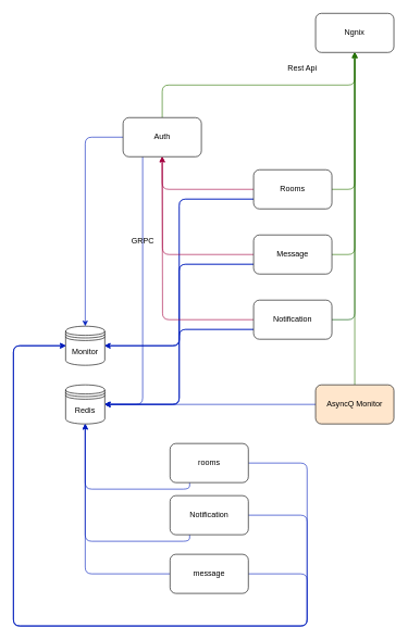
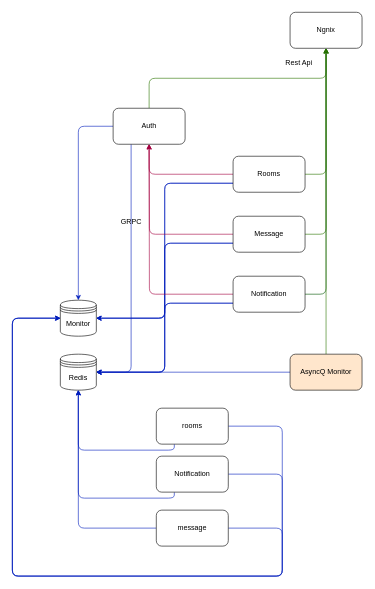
  <mxCell id="0" />
  <mxCell id="1" parent="0" />
  <mxCell id="2" value="Ngnix" style="rounded=1;whiteSpace=wrap;html=1;" parent="1" vertex="1"><mxGeometry x="483" y="20" width="120" height="60" as="geometry" /></mxCell>
  <mxCell id="3" style="edgeStyle=orthogonalEdgeStyle;html=1;exitX=0.5;exitY=0;exitDx=0;exitDy=0;entryX=0.5;entryY=1;entryDx=0;entryDy=0;fillColor=#60a917;strokeColor=#2D7600;" parent="1" source="6" target="2" edge="1"><mxGeometry relative="1" as="geometry" /></mxCell>
  <mxCell id="4" style="edgeStyle=orthogonalEdgeStyle;html=1;exitX=0;exitY=0.5;exitDx=0;exitDy=0;entryX=0.5;entryY=0;entryDx=0;entryDy=0;fillColor=#0050ef;strokeColor=#001DBC;" parent="1" source="6" target="24" edge="1"><mxGeometry relative="1" as="geometry" /></mxCell>
  <mxCell id="5" style="edgeStyle=orthogonalEdgeStyle;html=1;exitX=0.25;exitY=1;exitDx=0;exitDy=0;entryX=1;entryY=0.5;entryDx=0;entryDy=0;fillColor=#0050ef;strokeColor=#001DBC;" parent="1" source="6" target="25" edge="1"><mxGeometry relative="1" as="geometry" /></mxCell>
  <mxCell id="6" value="Auth" style="rounded=1;whiteSpace=wrap;html=1;" parent="1" vertex="1"><mxGeometry x="188" y="180" width="120" height="60" as="geometry" /></mxCell>
  <mxCell id="7" style="edgeStyle=orthogonalEdgeStyle;html=1;exitX=0;exitY=0.5;exitDx=0;exitDy=0;entryX=0.5;entryY=1;entryDx=0;entryDy=0;fillColor=#d80073;strokeColor=#A50040;" parent="1" source="11" target="6" edge="1"><mxGeometry relative="1" as="geometry" /></mxCell>
  <mxCell id="8" style="edgeStyle=orthogonalEdgeStyle;html=1;exitX=1;exitY=0.5;exitDx=0;exitDy=0;entryX=0.5;entryY=1;entryDx=0;entryDy=0;fillColor=#60a917;strokeColor=#2D7600;" parent="1" source="11" target="2" edge="1"><mxGeometry relative="1" as="geometry" /></mxCell>
  <mxCell id="9" style="edgeStyle=orthogonalEdgeStyle;html=1;exitX=0;exitY=0.75;exitDx=0;exitDy=0;entryX=1;entryY=0.5;entryDx=0;entryDy=0;fillColor=#0050ef;strokeColor=#001DBC;" parent="1" source="11" target="24" edge="1"><mxGeometry relative="1" as="geometry" /></mxCell>
  <mxCell id="10" style="edgeStyle=orthogonalEdgeStyle;html=1;exitX=0;exitY=0.75;exitDx=0;exitDy=0;entryX=1;entryY=0.5;entryDx=0;entryDy=0;fillColor=#0050ef;strokeColor=#001DBC;" parent="1" source="11" target="25" edge="1"><mxGeometry relative="1" as="geometry" /></mxCell>
  <mxCell id="11" value="Rooms" style="rounded=1;whiteSpace=wrap;html=1;" parent="1" vertex="1"><mxGeometry x="388" y="260" width="120" height="60" as="geometry" /></mxCell>
  <mxCell id="12" style="edgeStyle=orthogonalEdgeStyle;html=1;exitX=0;exitY=0.5;exitDx=0;exitDy=0;fillColor=#d80073;strokeColor=#A50040;" parent="1" source="16" edge="1"><mxGeometry relative="1" as="geometry"><mxPoint x="248" y="240" as="targetPoint" /></mxGeometry></mxCell>
  <mxCell id="13" style="edgeStyle=orthogonalEdgeStyle;html=1;exitX=1;exitY=0.5;exitDx=0;exitDy=0;entryX=0.5;entryY=1;entryDx=0;entryDy=0;fillColor=#60a917;strokeColor=#2D7600;" parent="1" source="16" target="2" edge="1"><mxGeometry relative="1" as="geometry" /></mxCell>
  <mxCell id="14" style="edgeStyle=orthogonalEdgeStyle;html=1;exitX=0;exitY=0.75;exitDx=0;exitDy=0;entryX=1;entryY=0.5;entryDx=0;entryDy=0;fillColor=#0050ef;strokeColor=#001DBC;" parent="1" source="16" target="24" edge="1"><mxGeometry relative="1" as="geometry" /></mxCell>
  <mxCell id="15" style="edgeStyle=orthogonalEdgeStyle;html=1;exitX=0;exitY=0.75;exitDx=0;exitDy=0;entryX=1;entryY=0.5;entryDx=0;entryDy=0;fillColor=#0050ef;strokeColor=#001DBC;" parent="1" source="16" target="25" edge="1"><mxGeometry relative="1" as="geometry" /></mxCell>
  <mxCell id="16" value="Message" style="rounded=1;whiteSpace=wrap;html=1;" parent="1" vertex="1"><mxGeometry x="388" y="360" width="120" height="60" as="geometry" /></mxCell>
  <mxCell id="17" style="edgeStyle=orthogonalEdgeStyle;html=1;exitX=0;exitY=0.5;exitDx=0;exitDy=0;fillColor=#d80073;strokeColor=#A50040;" parent="1" source="21" edge="1"><mxGeometry relative="1" as="geometry"><mxPoint x="248" y="240" as="targetPoint" /></mxGeometry></mxCell>
  <mxCell id="18" style="edgeStyle=orthogonalEdgeStyle;html=1;exitX=1;exitY=0.5;exitDx=0;exitDy=0;entryX=0.5;entryY=1;entryDx=0;entryDy=0;fillColor=#008a00;strokeColor=#005700;" parent="1" source="21" target="2" edge="1"><mxGeometry relative="1" as="geometry" /></mxCell>
  <mxCell id="19" style="edgeStyle=orthogonalEdgeStyle;html=1;exitX=0;exitY=0.75;exitDx=0;exitDy=0;entryX=1;entryY=0.5;entryDx=0;entryDy=0;fillColor=#0050ef;strokeColor=#001DBC;" parent="1" source="21" target="24" edge="1"><mxGeometry relative="1" as="geometry" /></mxCell>
  <mxCell id="20" style="edgeStyle=orthogonalEdgeStyle;html=1;exitX=0;exitY=0.75;exitDx=0;exitDy=0;entryX=1;entryY=0.5;entryDx=0;entryDy=0;fillColor=#0050ef;strokeColor=#001DBC;" parent="1" source="21" target="25" edge="1"><mxGeometry relative="1" as="geometry" /></mxCell>
  <mxCell id="21" value="Notification" style="rounded=1;whiteSpace=wrap;html=1;" parent="1" vertex="1"><mxGeometry x="388" y="460" width="120" height="60" as="geometry" /></mxCell>
  <mxCell id="22" value="GRPC" style="text;html=1;align=center;verticalAlign=middle;resizable=0;points=[];autosize=1;strokeColor=none;fillColor=none;" parent="1" vertex="1"><mxGeometry x="188" y="355" width="60" height="30" as="geometry" /></mxCell>
- <mxCell id="23" value="Rest Api" style="text;html=1;strokeColor=none;fillColor=none;align=center;verticalAlign=middle;whiteSpace=wrap;rounded=0;" parent="1" vertex="1"><mxGeometry x="433" y="90" width="60" height="30" as="geometry" /></mxCell>
+ <mxCell id="23" value="Rest Api" style="text;html=1;strokeColor=none;fillColor=none;align=center;verticalAlign=middle;whiteSpace=wrap;rounded=0;" parent="1" vertex="1"><mxGeometry x="468" y="90" width="60" height="30" as="geometry" /></mxCell>
  <mxCell id="24" value="Monitor" style="shape=datastore;whiteSpace=wrap;html=1;" parent="1" vertex="1"><mxGeometry x="100" y="500" width="60" height="60" as="geometry" /></mxCell>
  <mxCell id="25" value="Redis" style="shape=datastore;whiteSpace=wrap;html=1;" parent="1" vertex="1"><mxGeometry x="100" y="590" width="60" height="60" as="geometry" /></mxCell>
  <mxCell id="26" style="edgeStyle=orthogonalEdgeStyle;html=1;exitX=0;exitY=0.5;exitDx=0;exitDy=0;entryX=1;entryY=0.5;entryDx=0;entryDy=0;fillColor=#0050ef;strokeColor=#001DBC;" parent="1" source="28" target="25" edge="1"><mxGeometry relative="1" as="geometry" /></mxCell>
  <mxCell id="27" style="edgeStyle=orthogonalEdgeStyle;html=1;exitX=0.5;exitY=0;exitDx=0;exitDy=0;entryX=0.5;entryY=1;entryDx=0;entryDy=0;fillColor=#60a917;strokeColor=#2D7600;" parent="1" source="28" target="2" edge="1"><mxGeometry relative="1" as="geometry" /></mxCell>
  <mxCell id="28" value="AsyncQ Monitor" style="rounded=1;whiteSpace=wrap;html=1;fillColor=#ffe6cc;" parent="1" vertex="1"><mxGeometry x="483" y="590" width="120" height="60" as="geometry" /></mxCell>
  <mxCell id="29" style="edgeStyle=orthogonalEdgeStyle;html=1;exitX=0.25;exitY=1;exitDx=0;exitDy=0;entryX=0.5;entryY=1;entryDx=0;entryDy=0;fillColor=#0050ef;strokeColor=#001DBC;" edge="1" parent="1" source="31" target="25"><mxGeometry relative="1" as="geometry" /></mxCell>
  <mxCell id="30" style="edgeStyle=orthogonalEdgeStyle;html=1;exitX=1;exitY=0.5;exitDx=0;exitDy=0;entryX=0;entryY=0.5;entryDx=0;entryDy=0;fillColor=#0050ef;strokeColor=#001DBC;" edge="1" parent="1" source="31" target="24"><mxGeometry relative="1" as="geometry"><mxPoint x="420" y="960" as="targetPoint" /><Array as="points"><mxPoint x="470" y="710" /><mxPoint x="470" y="960" /><mxPoint x="20" y="960" /><mxPoint x="20" y="530" /></Array></mxGeometry></mxCell>
  <mxCell id="31" value="rooms" style="rounded=1;whiteSpace=wrap;html=1;" parent="1" vertex="1"><mxGeometry x="260" y="680" width="120" height="60" as="geometry" /></mxCell>
  <mxCell id="32" style="edgeStyle=orthogonalEdgeStyle;html=1;exitX=0.25;exitY=1;exitDx=0;exitDy=0;entryX=0.5;entryY=1;entryDx=0;entryDy=0;fillColor=#0050ef;strokeColor=#001DBC;" edge="1" parent="1" source="34" target="25"><mxGeometry relative="1" as="geometry" /></mxCell>
  <mxCell id="33" style="edgeStyle=orthogonalEdgeStyle;html=1;exitX=1;exitY=0.5;exitDx=0;exitDy=0;entryX=0;entryY=0.5;entryDx=0;entryDy=0;fillColor=#0050ef;strokeColor=#001DBC;" edge="1" parent="1" source="34" target="24"><mxGeometry relative="1" as="geometry"><Array as="points"><mxPoint x="470" y="790" /><mxPoint x="470" y="960" /><mxPoint x="20" y="960" /><mxPoint x="20" y="530" /></Array></mxGeometry></mxCell>
  <mxCell id="34" value="Notification" style="rounded=1;whiteSpace=wrap;html=1;" parent="1" vertex="1"><mxGeometry x="260" y="760" width="120" height="60" as="geometry" /></mxCell>
  <mxCell id="35" style="edgeStyle=orthogonalEdgeStyle;html=1;exitX=0;exitY=0.5;exitDx=0;exitDy=0;entryX=0.5;entryY=1;entryDx=0;entryDy=0;fillColor=#0050ef;strokeColor=#001DBC;" edge="1" parent="1" source="37" target="25"><mxGeometry relative="1" as="geometry" /></mxCell>
  <mxCell id="36" style="edgeStyle=orthogonalEdgeStyle;html=1;exitX=1;exitY=0.5;exitDx=0;exitDy=0;entryX=0;entryY=0.5;entryDx=0;entryDy=0;fillColor=#0050ef;strokeColor=#001DBC;" edge="1" parent="1" source="37" target="24"><mxGeometry relative="1" as="geometry"><Array as="points"><mxPoint x="470" y="880" /><mxPoint x="470" y="960" /><mxPoint x="20" y="960" /><mxPoint x="20" y="530" /></Array></mxGeometry></mxCell>
  <mxCell id="37" value="message" style="rounded=1;whiteSpace=wrap;html=1;" parent="1" vertex="1"><mxGeometry x="260" y="850" width="120" height="60" as="geometry" /></mxCell>
